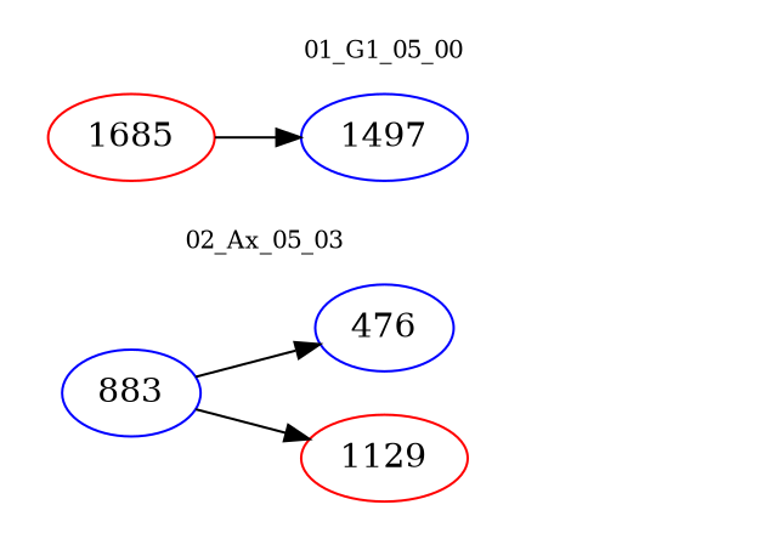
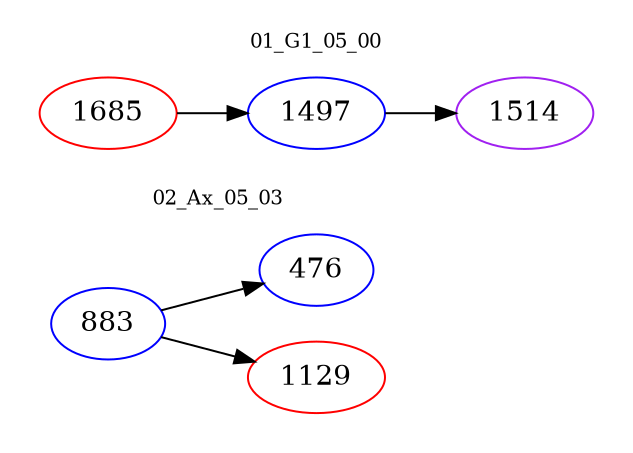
  digraph {
    rankdir=LR
    node [color=blue]
    edge [color=black]
    n1 [label=883]
    n2 [color=red label=1129]
    n3 [label=476]
    n4 [label=1497]
    n5 [color=red label=1685]
+   n6 [color=purple label=1514]
    subgraph cluster_1 {
      color=white
      fontsize=10
      label="02_Ax_05_03"
      n1
      n2
      n3
    }
    subgraph cluster_2 {
      color=white
      fontsize=10
      label="01_G1_05_00"
      n4
      n5
+     n6
    }
    n1 -> n2
    n1 -> n3
+   n4 -> n6
    n5 -> n4
  }
